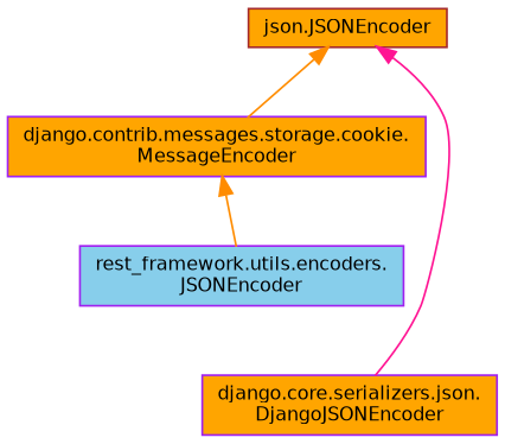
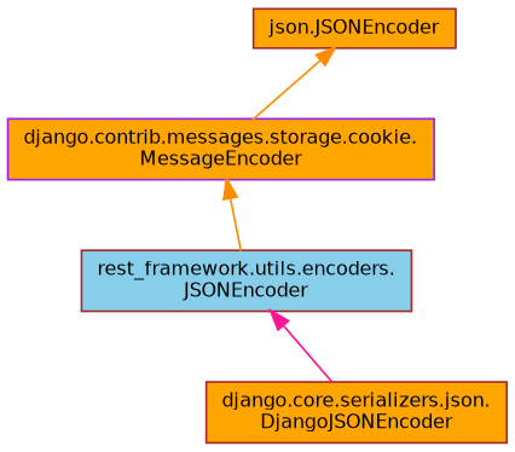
  digraph {
    rankdir=TB
    node [color=brown fillcolor=orange fontname=Helvetica fontsize=10 shape=record style=filled]
    edge [color=darkorange dir=back fontname=Helvetica fontsize=10 labelfontname=Helvetica labelfontsize=10 style=solid]
    n1 [height=0.2 label="json.JSONEncoder" width=0.4]
    n2 [color=purple height=0.2 label="django.contrib.messages.storage.cookie.\lMessageEncoder" width=0.4]
-   n3 [color=purple height=0.2 label="django.core.serializers.json.\lDjangoJSONEncoder" width=0.4]
-   n4 [color=purple fillcolor=skyblue height=0.2 label="rest_framework.utils.encoders.\lJSONEncoder" width=0.4]
+   n3 [height=0.2 label="django.core.serializers.json.\lDjangoJSONEncoder" width=0.4]
+   n4 [fillcolor=skyblue height=0.2 label="rest_framework.utils.encoders.\lJSONEncoder" width=0.4]
    n1 -> n2
-   n1 -> n3 [color=deeppink]
+   n4 -> n3 [color=deeppink]
    n2 -> n4
  }
